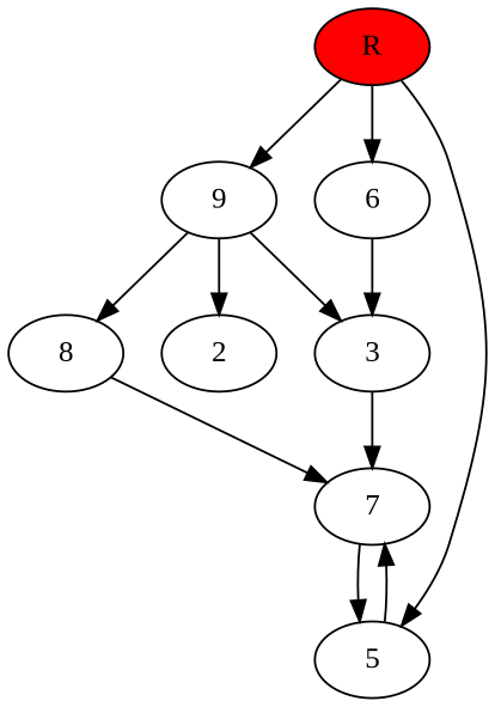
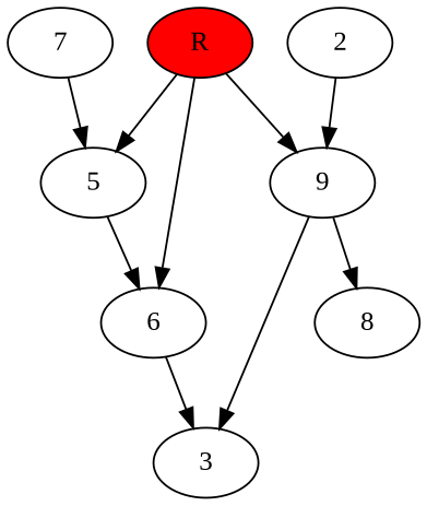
  digraph {
    fontname="Liberation Serif"
    node [fontname="Liberation Serif"]
    edge [fontname="Liberation Serif"]
    n1 [label=9]
    3
    8
    7
    2
    5
    6
    R [fillcolor="#ff0000" style=filled]
    n1 -> 3
    n1 -> 8
-   3 -> 7
-   8 -> 7
    7 -> 5
-   n1 -> 2
-   5 -> 7
+   2 -> n1
+   5 -> 6
    6 -> 3
    R -> n1
    R -> 5
    R -> 6
  }
